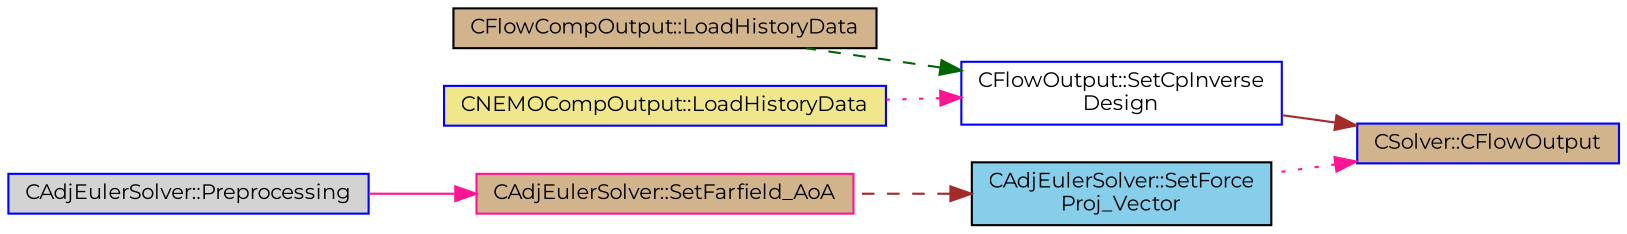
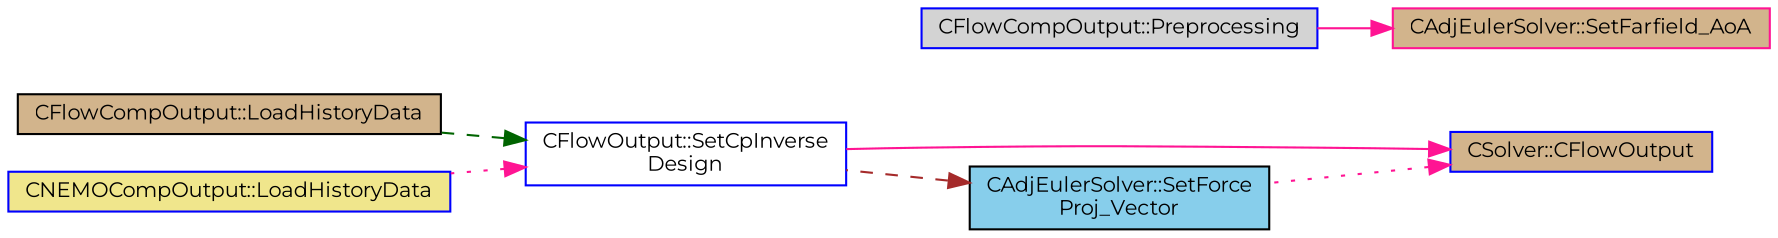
  digraph {
    fontname=Montserrat
    rankdir=RL
    node [color=blue fillcolor=tan fontname=Montserrat fontsize=10 shape=box style=filled]
    edge [color=deeppink dir=back fontname=Montserrat fontsize=10 labelfontname=Helvetica labelfontsize=10 style=solid]
    n1 [fontcolor=black height=0.2 label="CSolver::CFlowOutput" width=0.4]
    n2 [fillcolor=white height=0.2 label="CFlowOutput::SetCpInverse\lDesign" width=0.4]
    n3 [color=black fillcolor=skyblue height=0.2 label="CAdjEulerSolver::SetForce\lProj_Vector" width=0.4]
    n4 [color=black height=0.2 label="CFlowCompOutput::LoadHistoryData" width=0.4]
    n5 [fillcolor=khaki height=0.2 label="CNEMOCompOutput::LoadHistoryData" width=0.4]
    n6 [color=deeppink height=0.2 label="CAdjEulerSolver::SetFarfield_AoA" width=0.4]
-   n7 [fillcolor=lightgrey height=0.2 label="CAdjEulerSolver::Preprocessing" width=0.4]
-   n1 -> n2 [color=brown]
+   n7 [fillcolor=lightgrey height=0.2 label="CFlowCompOutput::Preprocessing" width=0.4]
+   n1 -> n2
    n1 -> n3 [style=dotted]
    n2 -> n4 [color=darkgreen style=dashed]
    n2 -> n5 [style=dotted]
-   n3 -> n6 [color=brown style=dashed]
+   n3 -> n2 [color=brown style=dashed]
    n6 -> n7
  }
